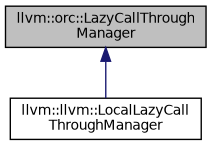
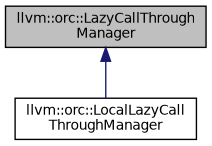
  digraph {
    node [color=black fontname=Helvetica fontsize=10 shape=record]
    n1 [fillcolor=grey75 fontcolor=black height=0.2 label="llvm::orc::LazyCallThrough\lManager" style=filled width=0.4]
-   n2 [height=0.2 label="llvm::llvm::LocalLazyCall\lThroughManager" width=0.4]
+   n2 [height=0.2 label="llvm::orc::LocalLazyCall\lThroughManager" width=0.4]
    n1 -> n2 [color=midnightblue dir=back fontname=Helvetica fontsize=10 labelfontname=Helvetica labelfontsize=10 style=solid]
  }
